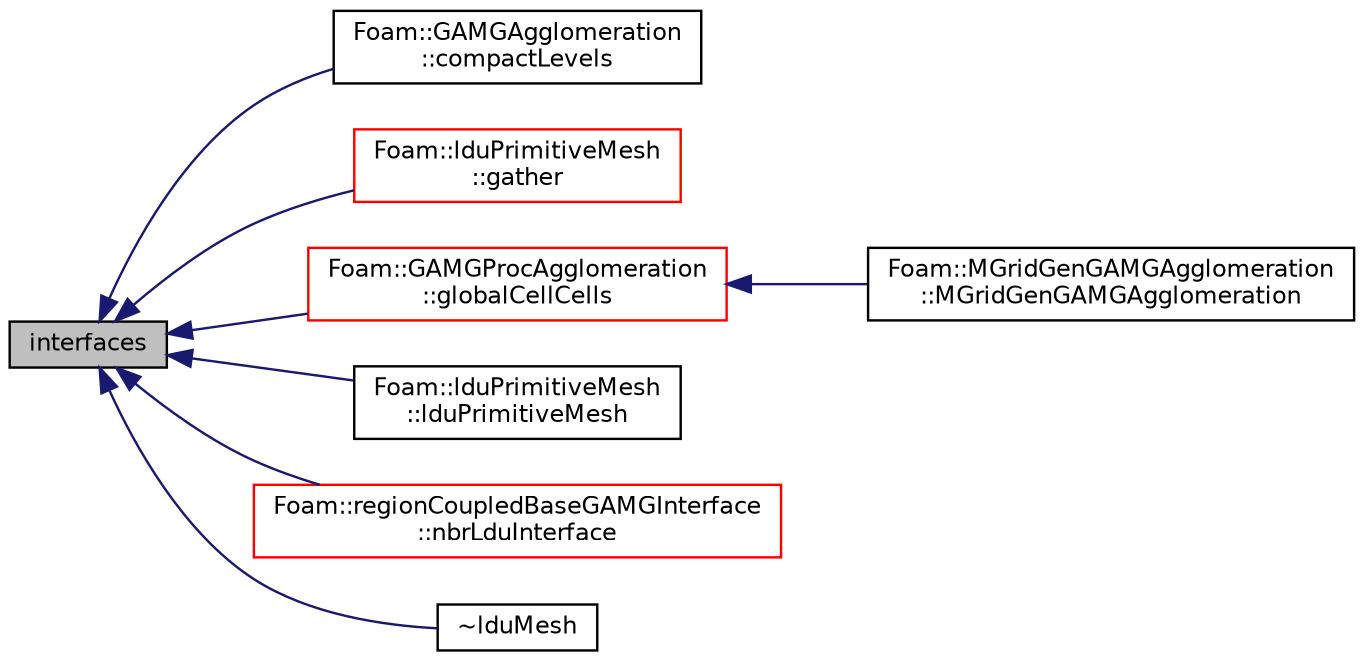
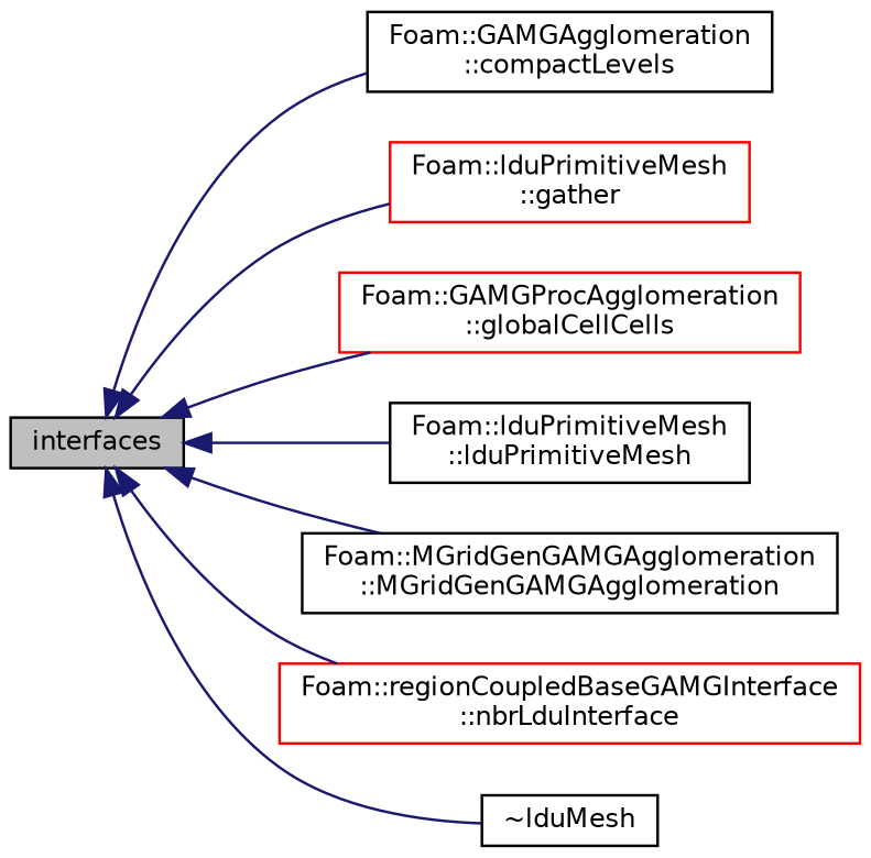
  digraph {
    rankdir=LR
    node [color=black fontname=Helvetica fontsize=10 shape=record]
    edge [color=midnightblue dir=back fontname=Helvetica fontsize=10 labelfontname=Helvetica labelfontsize=10 style=solid]
    n1 [fillcolor=grey75 fontcolor=black height=0.2 label=interfaces style=filled width=0.4]
    n2 [height=0.2 label="Foam::GAMGAgglomeration\l::compactLevels" width=0.4]
    n3 [color=red height=0.2 label="Foam::lduPrimitiveMesh\l::gather" width=0.4]
    n4 [color=red height=0.2 label="Foam::GAMGProcAgglomeration\l::globalCellCells" width=0.4]
    n5 [height=0.2 label="Foam::lduPrimitiveMesh\l::lduPrimitiveMesh" width=0.4]
    n6 [height=0.2 label="Foam::MGridGenGAMGAgglomeration\l::MGridGenGAMGAgglomeration" width=0.4]
    n7 [color=red height=0.2 label="Foam::regionCoupledBaseGAMGInterface\l::nbrLduInterface" width=0.4]
    n8 [height=0.2 label="~lduMesh" width=0.4]
    n1 -> n2
    n1 -> n3
    n1 -> n4
    n1 -> n5
-   n4 -> n6
+   n1 -> n6
    n1 -> n7
    n1 -> n8
  }
